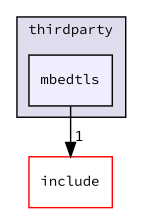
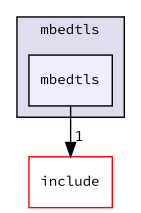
  digraph {
    compound=true
    fontname="Source Code Pro"
    node [fontname="Source Code Pro" fontsize=10 shape=box style=filled]
    n1 [fillcolor="#eeeeff" label=mbedtls pencolor=black]
    n2 [color=red fillcolor=white label=include]
    subgraph cluster_1 {
      bgcolor="#ddddee"
      fontsize=10
-     label=thirdparty
+     label=mbedtls
      pencolor=black
      n1
    }
    n1 -> n2 [headlabel=1 labeldistance=1.5 labelfontname=Helvetica labelfontsize=10 fontname="Source Code Pro"]
  }
